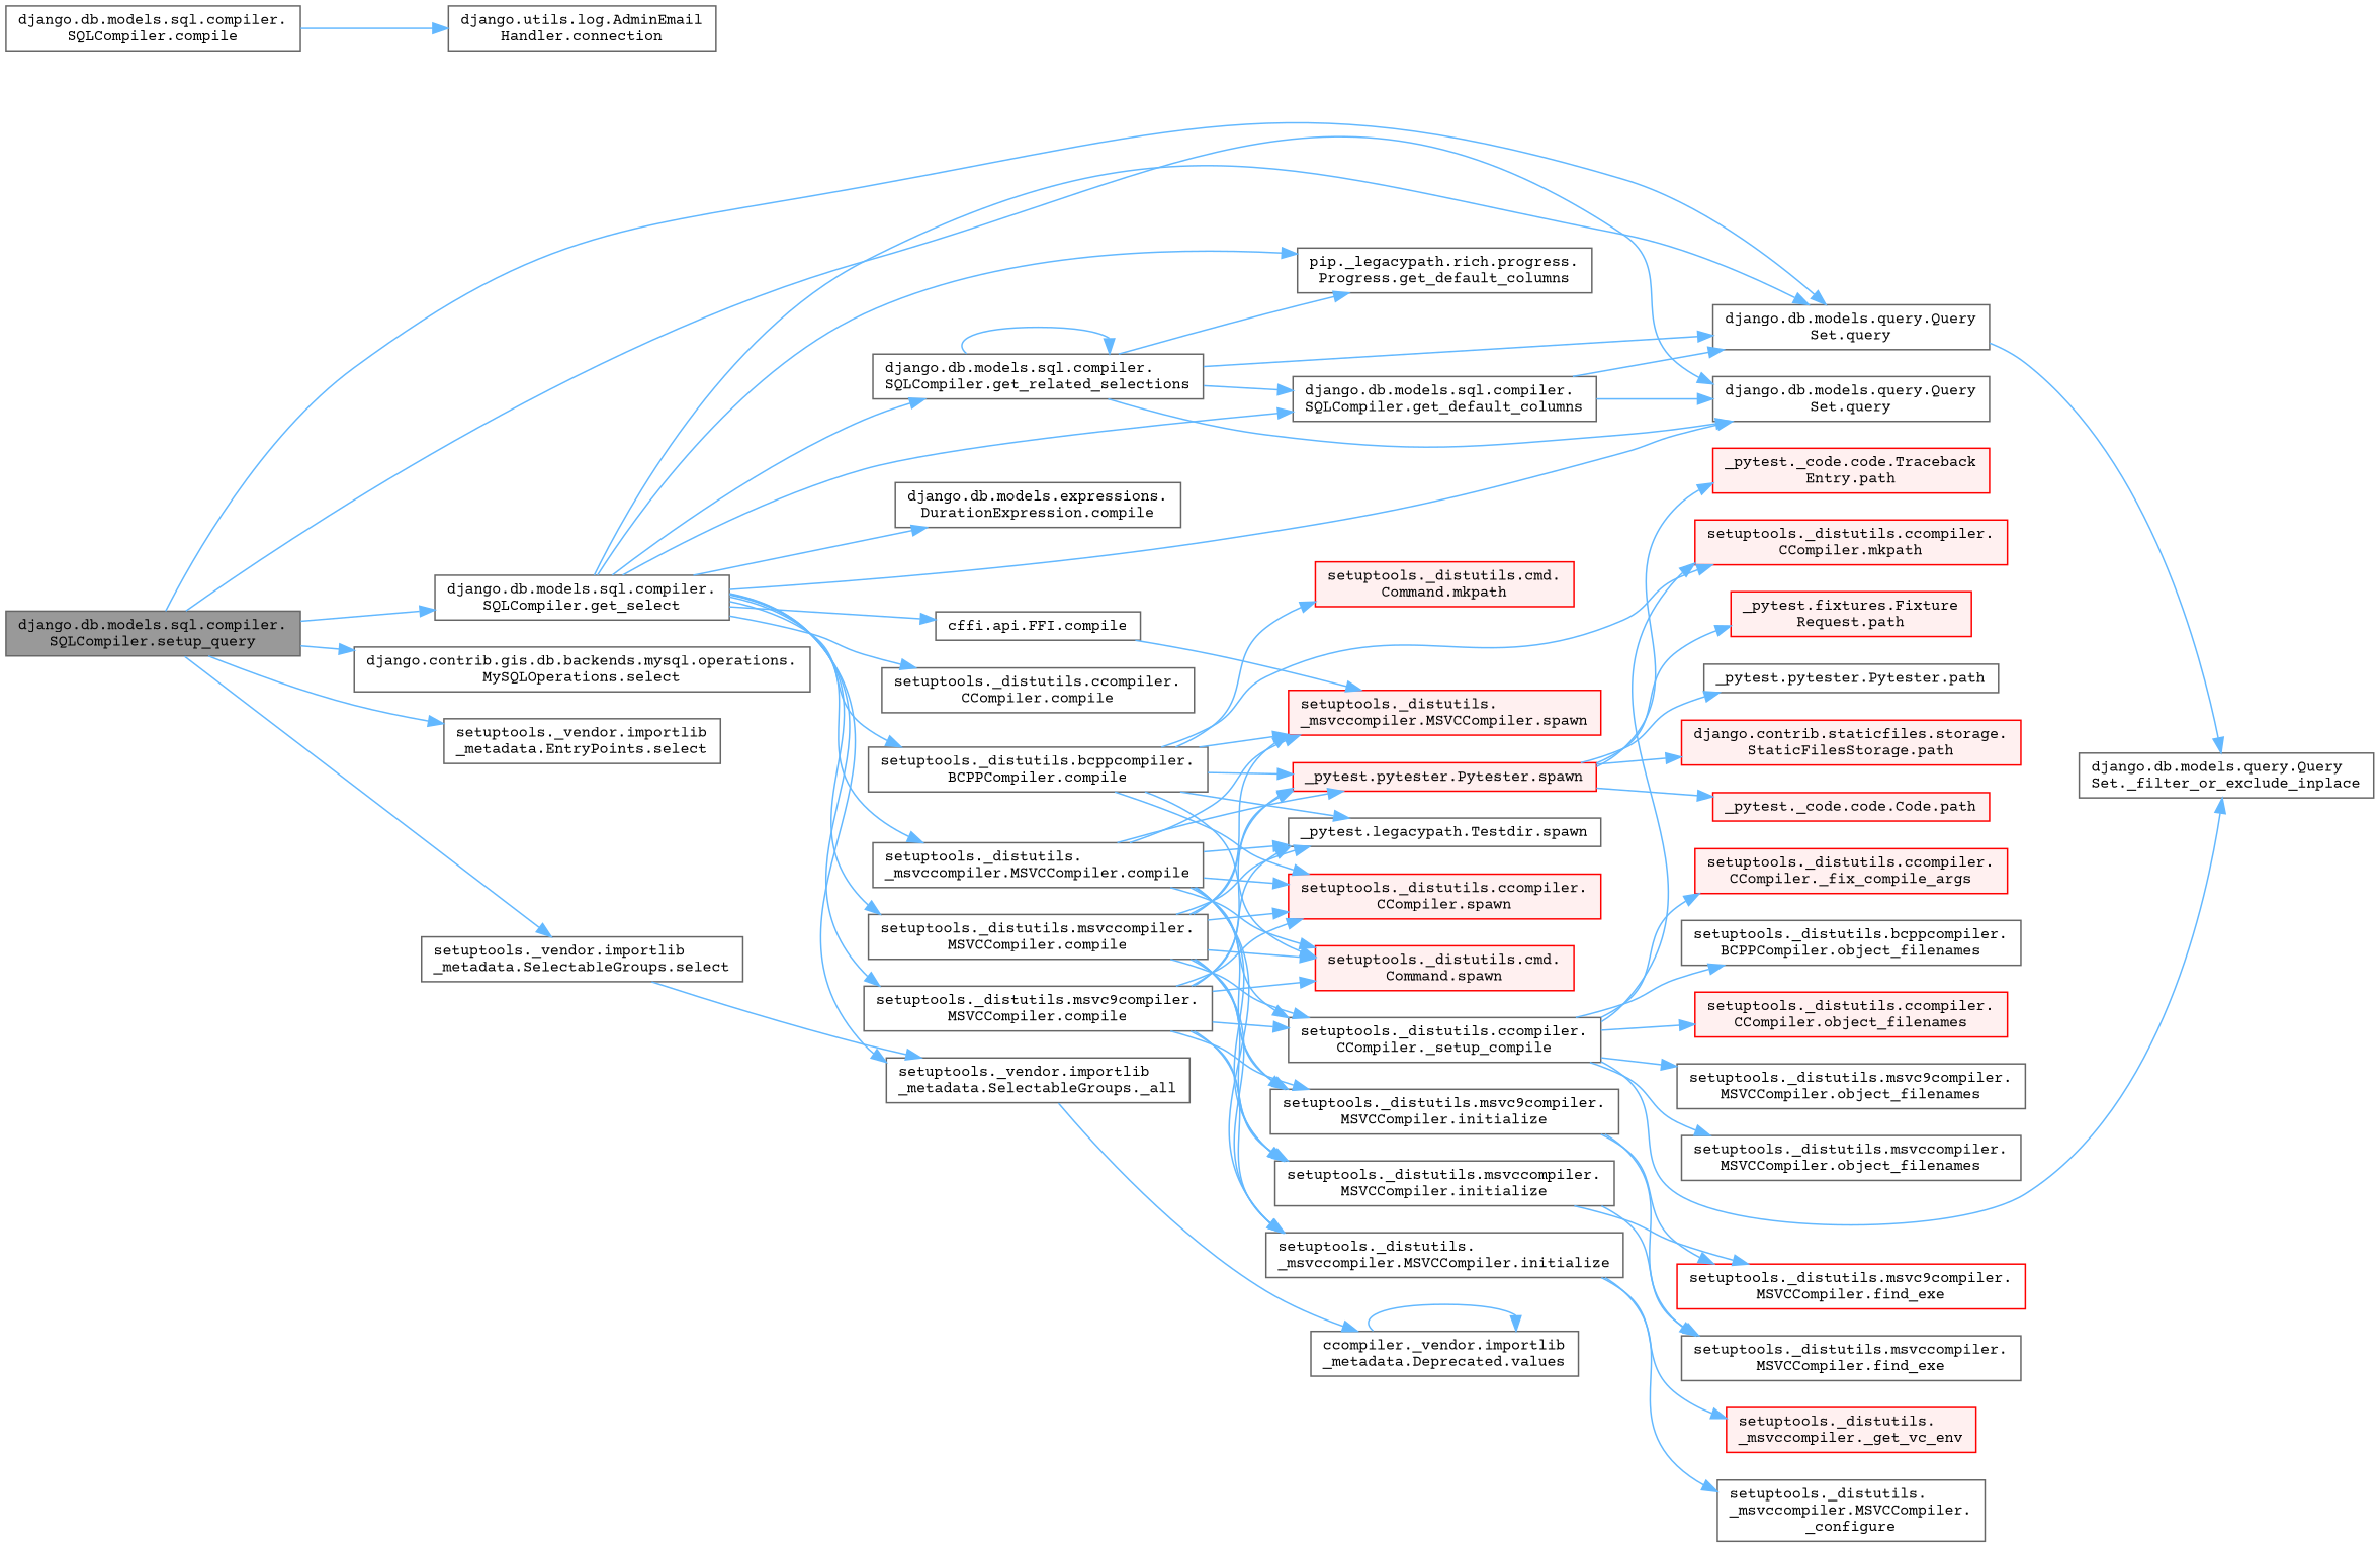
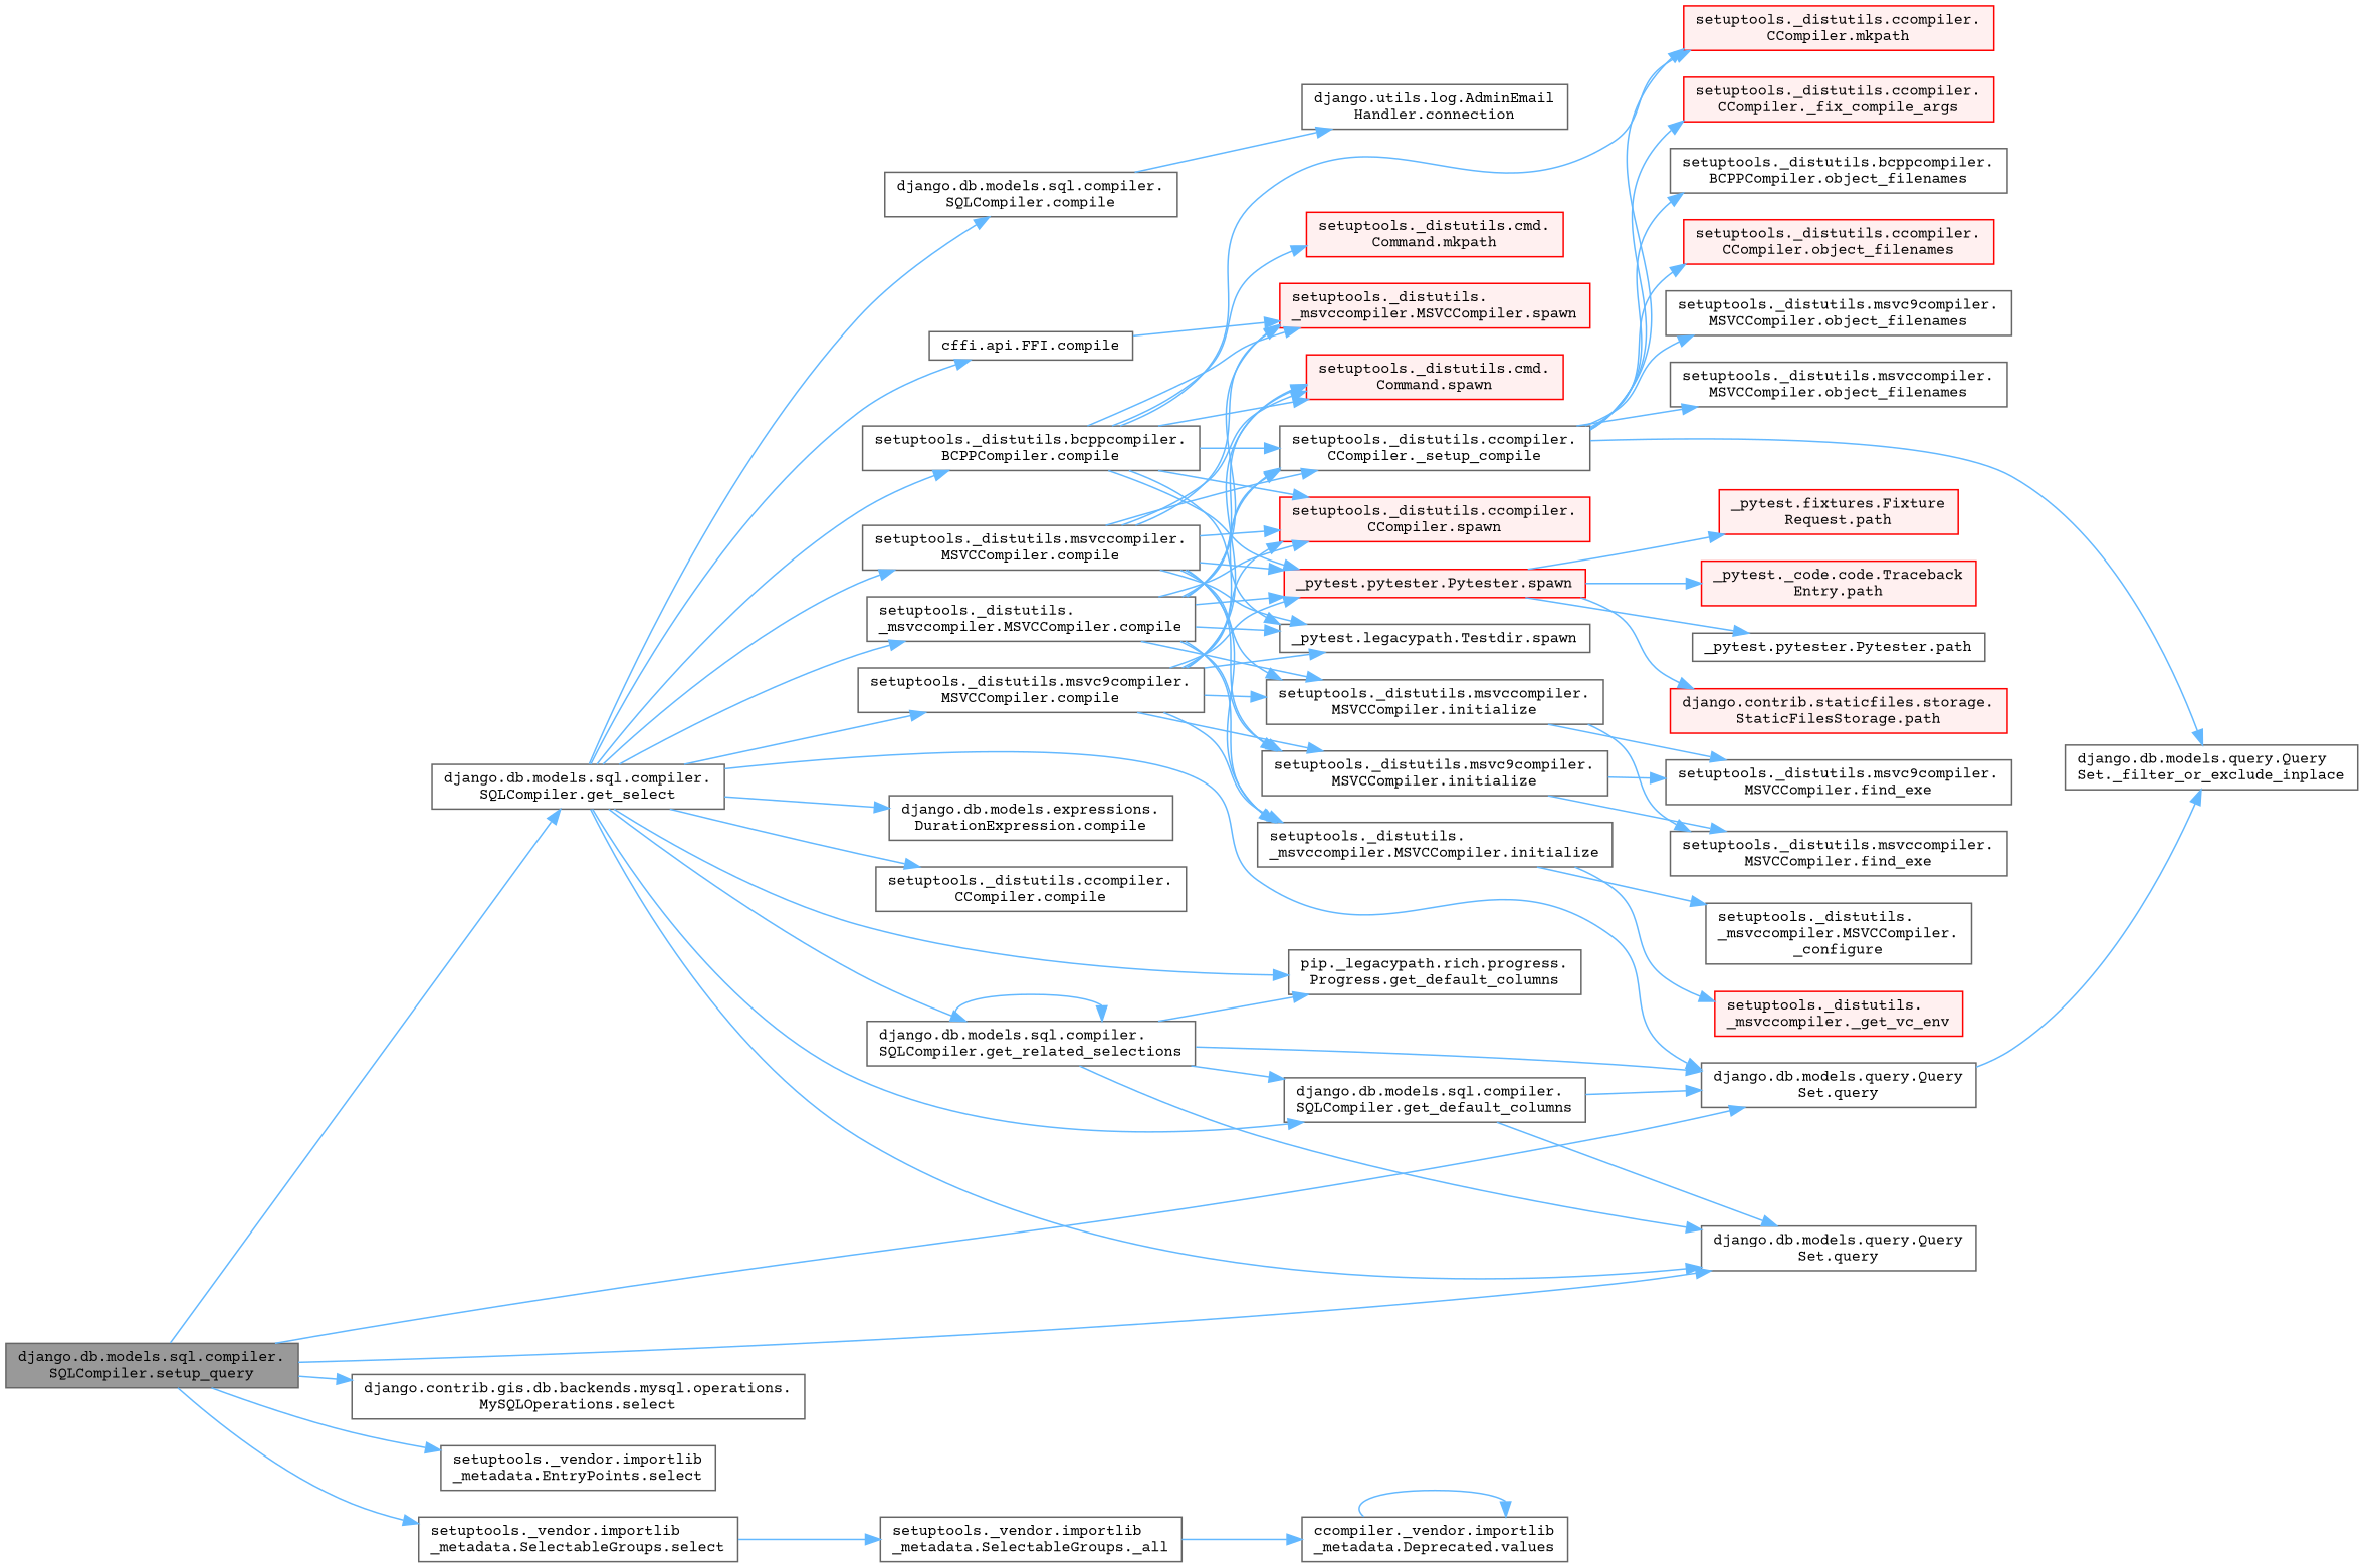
  digraph {
    fontname="Courier Prime"
    rankdir=LR
    node [color=grey40 fillcolor=white fontname="Courier Prime" fontsize=10 shape=box style=filled]
    edge [color=steelblue1 fontname="Courier Prime" fontsize=10 labelfontname=Helvetica labelfontsize=10 style=solid]
    n1 [color=gray40 fillcolor=grey60 fontcolor=black height=0.2 label="django.db.models.sql.compiler.\lSQLCompiler.setup_query" width=0.4]
    n2 [height=0.2 label="django.db.models.sql.compiler.\lSQLCompiler.get_select" width=0.4]
    n3 [height=0.2 label="django.db.models.query.Query\lSet.query" width=0.4]
    n4 [height=0.2 label="django.db.models.query.Query\lSet.query" width=0.4]
    n5 [height=0.2 label="django.contrib.gis.db.backends.mysql.operations.\lMySQLOperations.select" width=0.4]
    n6 [height=0.2 label="setuptools._vendor.importlib\l_metadata.EntryPoints.select" width=0.4]
    n7 [height=0.2 label="setuptools._vendor.importlib\l_metadata.SelectableGroups.select" width=0.4]
    n8 [height=0.2 label="cffi.api.FFI.compile" width=0.4]
    n9 [height=0.2 label="django.db.models.expressions.\lDurationExpression.compile" width=0.4]
    n10 [height=0.2 label="django.db.models.sql.compiler.\lSQLCompiler.compile" width=0.4]
    n11 [height=0.2 label="setuptools._distutils.\l_msvccompiler.MSVCCompiler.compile" width=0.4]
    n12 [height=0.2 label="setuptools._distutils.bcppcompiler.\lBCPPCompiler.compile" width=0.4]
    n13 [height=0.2 label="setuptools._distutils.ccompiler.\lCCompiler.compile" width=0.4]
    n14 [height=0.2 label="setuptools._distutils.msvc9compiler.\lMSVCCompiler.compile" width=0.4]
    n15 [height=0.2 label="setuptools._distutils.msvccompiler.\lMSVCCompiler.compile" width=0.4]
    n16 [height=0.2 label="django.db.models.sql.compiler.\lSQLCompiler.get_default_columns" width=0.4]
    n17 [height=0.2 label="pip._legacypath.rich.progress.\lProgress.get_default_columns" width=0.4]
    n18 [height=0.2 label="django.db.models.sql.compiler.\lSQLCompiler.get_related_selections" width=0.4]
    n19 [height=0.2 label="django.db.models.query.Query\lSet._filter_or_exclude_inplace" width=0.4]
    n20 [height=0.2 label="setuptools._vendor.importlib\l_metadata.SelectableGroups._all" width=0.4]
    n21 [color=red fillcolor="#FFF0F0" height=0.2 label="setuptools._distutils.\l_msvccompiler.MSVCCompiler.spawn" width=0.4]
    n22 [height=0.2 label="django.utils.log.AdminEmail\lHandler.connection" width=0.4]
    n23 [height=0.2 label="setuptools._distutils.ccompiler.\lCCompiler._setup_compile" width=0.4]
    n24 [height=0.2 label="setuptools._distutils.\l_msvccompiler.MSVCCompiler.initialize" width=0.4]
    n25 [height=0.2 label="setuptools._distutils.msvc9compiler.\lMSVCCompiler.initialize" width=0.4]
    n26 [height=0.2 label="setuptools._distutils.msvccompiler.\lMSVCCompiler.initialize" width=0.4]
    n27 [height=0.2 label="_pytest.legacypath.Testdir.spawn" width=0.4]
    n28 [color=red fillcolor="#FFF0F0" height=0.2 label="_pytest.pytester.Pytester.spawn" width=0.4]
    n29 [color=red fillcolor="#FFF0F0" height=0.2 label="setuptools._distutils.ccompiler.\lCCompiler.spawn" width=0.4]
    n30 [color=red fillcolor="#FFF0F0" height=0.2 label="setuptools._distutils.cmd.\lCommand.spawn" width=0.4]
    n31 [color=red fillcolor="#FFF0F0" height=0.2 label="setuptools._distutils.ccompiler.\lCCompiler.mkpath" width=0.4]
    n32 [color=red fillcolor="#FFF0F0" height=0.2 label="setuptools._distutils.cmd.\lCommand.mkpath" width=0.4]
    n33 [color=red fillcolor="#FFF0F0" height=0.2 label="setuptools._distutils.ccompiler.\lCCompiler._fix_compile_args" width=0.4]
    n34 [height=0.2 label="setuptools._distutils.bcppcompiler.\lBCPPCompiler.object_filenames" width=0.4]
    n35 [color=red fillcolor="#FFF0F0" height=0.2 label="setuptools._distutils.ccompiler.\lCCompiler.object_filenames" width=0.4]
    n36 [height=0.2 label="setuptools._distutils.msvc9compiler.\lMSVCCompiler.object_filenames" width=0.4]
    n37 [height=0.2 label="setuptools._distutils.msvccompiler.\lMSVCCompiler.object_filenames" width=0.4]
    n38 [height=0.2 label="setuptools._distutils.\l_msvccompiler.MSVCCompiler.\l_configure" width=0.4]
    n39 [color=red fillcolor="#FFF0F0" height=0.2 label="setuptools._distutils.\l_msvccompiler._get_vc_env" width=0.4]
-   n40 [color=red height=0.2 label="setuptools._distutils.msvc9compiler.\lMSVCCompiler.find_exe" width=0.4]
+   n40 [height=0.2 label="setuptools._distutils.msvc9compiler.\lMSVCCompiler.find_exe" width=0.4]
    n41 [height=0.2 label="setuptools._distutils.msvccompiler.\lMSVCCompiler.find_exe" width=0.4]
-   n42 [color=red fillcolor="#FFF0F0" height=0.2 label="_pytest._code.code.Code.path" width=0.4]
    n43 [color=red fillcolor="#FFF0F0" height=0.2 label="_pytest._code.code.Traceback\lEntry.path" width=0.4]
    n44 [color=red fillcolor="#FFF0F0" height=0.2 label="_pytest.fixtures.Fixture\lRequest.path" width=0.4]
    n45 [height=0.2 label="_pytest.pytester.Pytester.path" width=0.4]
    n46 [color=red fillcolor="#FFF0F0" height=0.2 label="django.contrib.staticfiles.storage.\lStaticFilesStorage.path" width=0.4]
    n47 [height=0.2 label="ccompiler._vendor.importlib\l_metadata.Deprecated.values" width=0.4]
    n1 -> n2
    n1 -> n3
    n1 -> n4
    n1 -> n5
    n1 -> n6
    n1 -> n7
    n2 -> n3
    n2 -> n4
    n2 -> n8
    n2 -> n9
-   n2 -> n20
+   n2 -> n10
    n2 -> n11
    n2 -> n12
    n2 -> n13
    n2 -> n14
    n2 -> n15
    n2 -> n16
    n2 -> n17
    n2 -> n18
    n3 -> n19
    n7 -> n20
    n8 -> n21
    n10 -> n22
    n11 -> n21
    n11 -> n23
    n11 -> n24
    n11 -> n25
    n11 -> n26
    n11 -> n27
    n11 -> n28
    n11 -> n29
    n11 -> n30
    n12 -> n21
+   n12 -> n23
    n12 -> n27
    n12 -> n28
    n12 -> n29
    n12 -> n30
    n12 -> n31
    n12 -> n32
    n14 -> n23
    n14 -> n24
    n14 -> n25
    n14 -> n26
    n14 -> n27
    n14 -> n28
    n14 -> n29
    n14 -> n30
    n15 -> n21
    n15 -> n23
    n15 -> n24
    n15 -> n25
    n15 -> n26
    n15 -> n27
    n15 -> n28
    n15 -> n29
    n15 -> n30
    n16 -> n3
    n16 -> n4
    n18 -> n3
    n18 -> n4
    n18 -> n16
    n18 -> n17
    n18 -> n18
    n20 -> n47
    n23 -> n19
    n23 -> n31
    n23 -> n33
    n23 -> n34
    n23 -> n35
    n23 -> n36
    n23 -> n37
    n24 -> n38
    n24 -> n39
    n25 -> n40
    n25 -> n41
    n26 -> n40
    n26 -> n41
-   n28 -> n42
    n28 -> n43
    n28 -> n44
    n28 -> n45
    n28 -> n46
    n47 -> n47
  }
